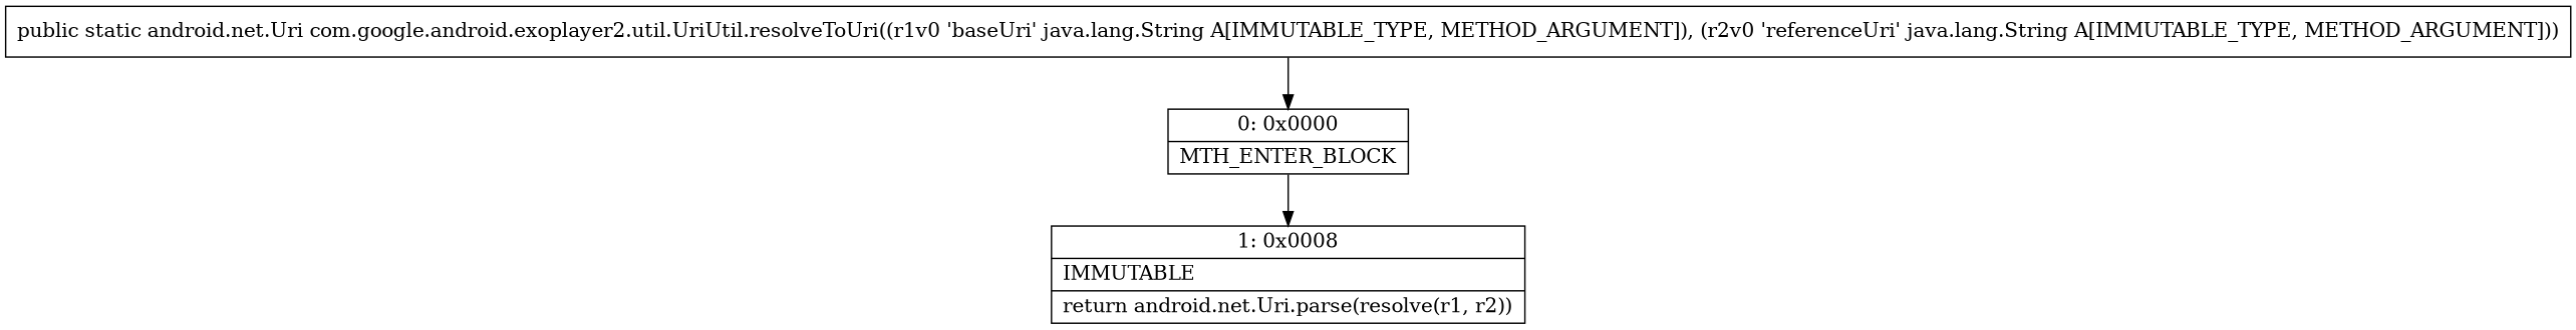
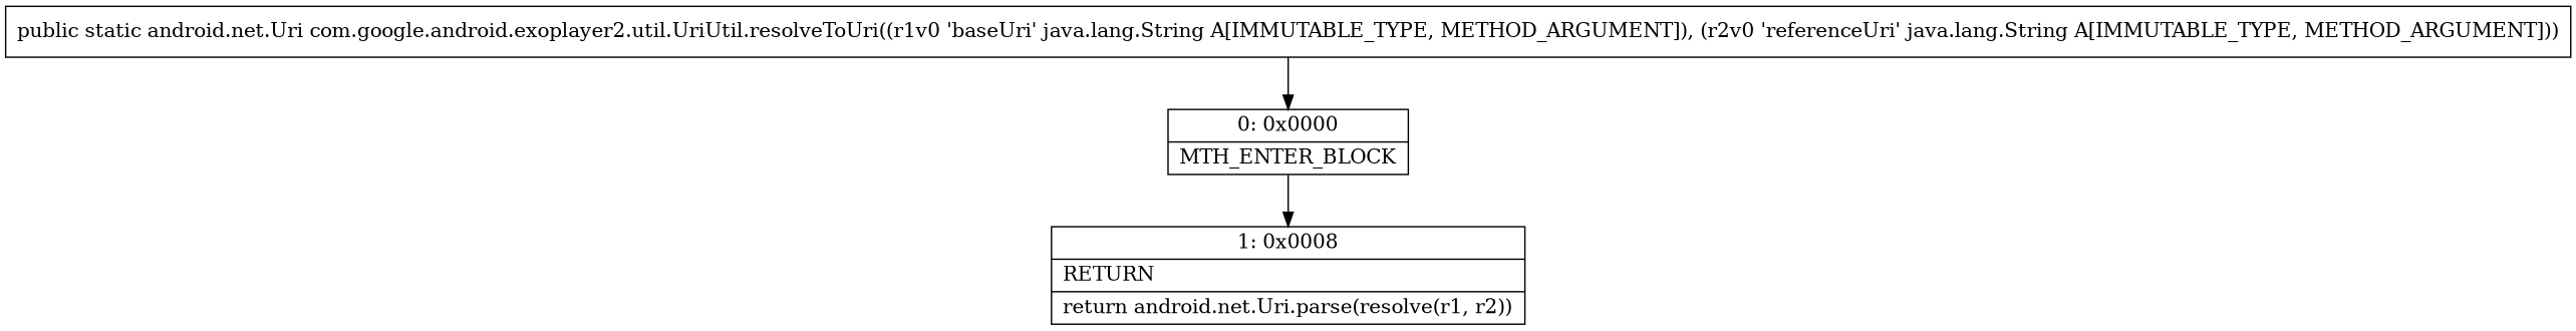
  digraph {
    node [shape=record]
    n1 [label="{0\:\ 0x0000|MTH_ENTER_BLOCK\l}"]
-   n2 [label="{1\:\ 0x0008|IMMUTABLE\l|return android.net.Uri.parse(resolve(r1, r2))\l}"]
+   n2 [label="{1\:\ 0x0008|RETURN\l|return android.net.Uri.parse(resolve(r1, r2))\l}"]
    n3 [label="{public static android.net.Uri com.google.android.exoplayer2.util.UriUtil.resolveToUri((r1v0 'baseUri' java.lang.String A[IMMUTABLE_TYPE, METHOD_ARGUMENT]), (r2v0 'referenceUri' java.lang.String A[IMMUTABLE_TYPE, METHOD_ARGUMENT])) }"]
    n1 -> n2
    n3 -> n1
  }
